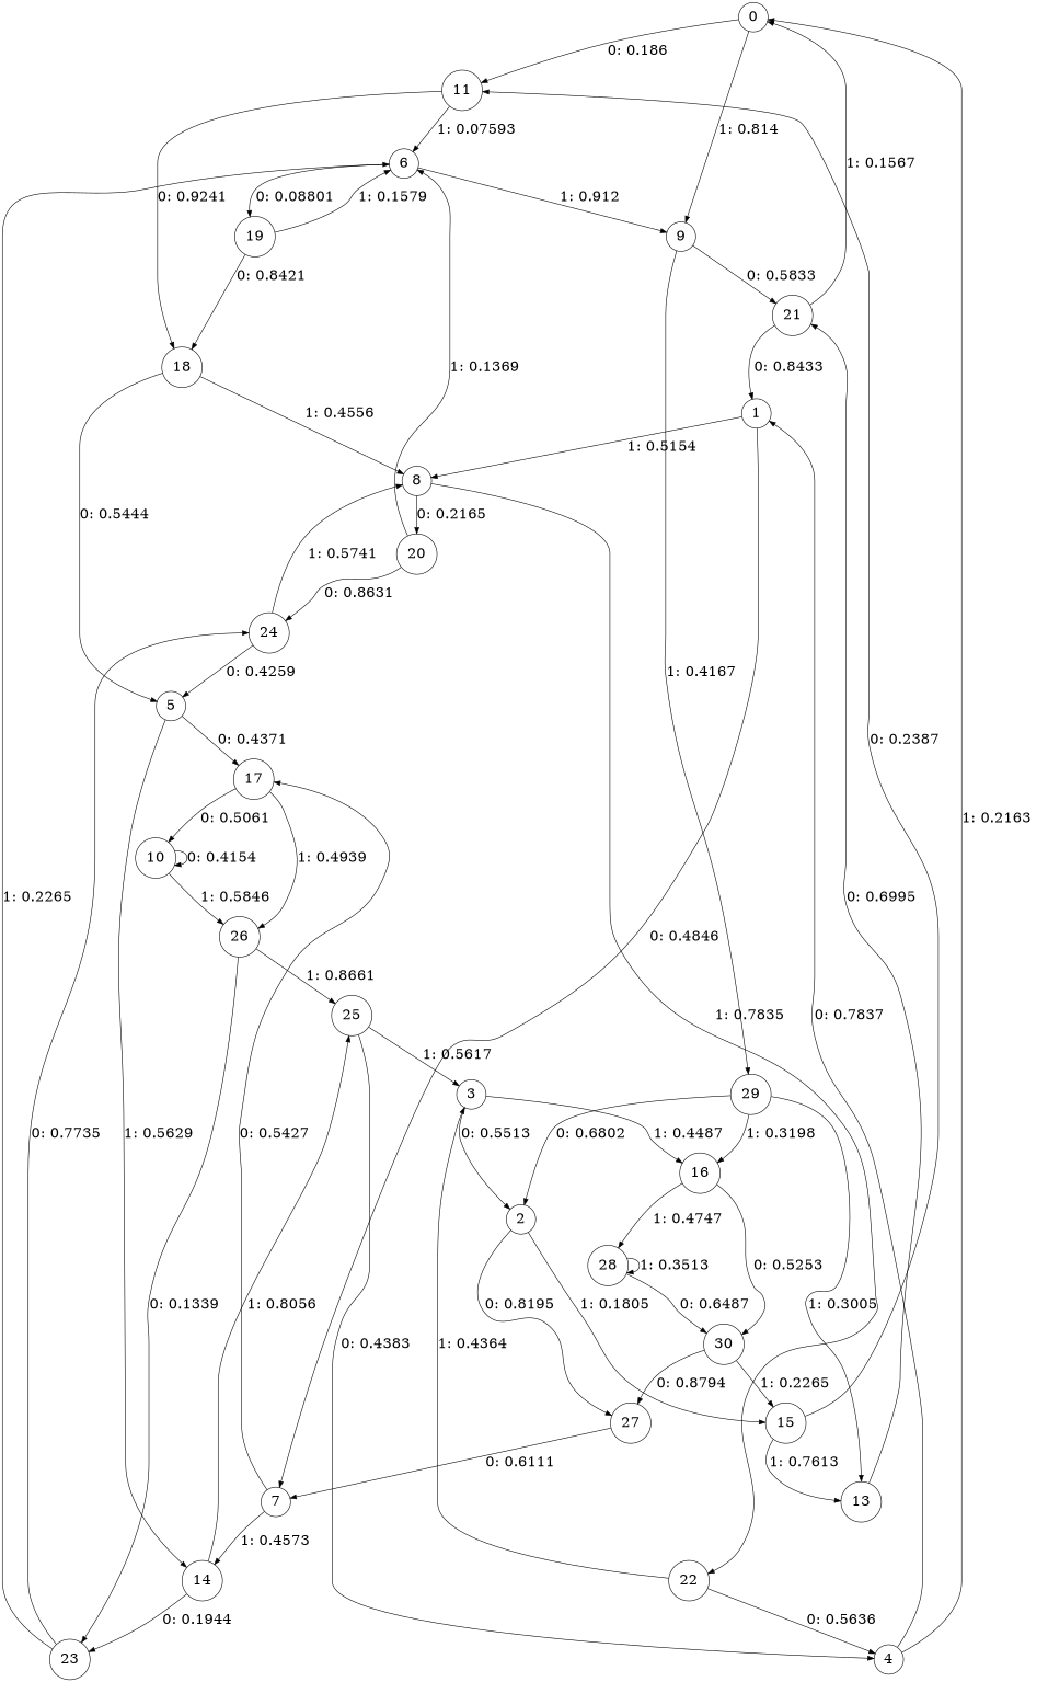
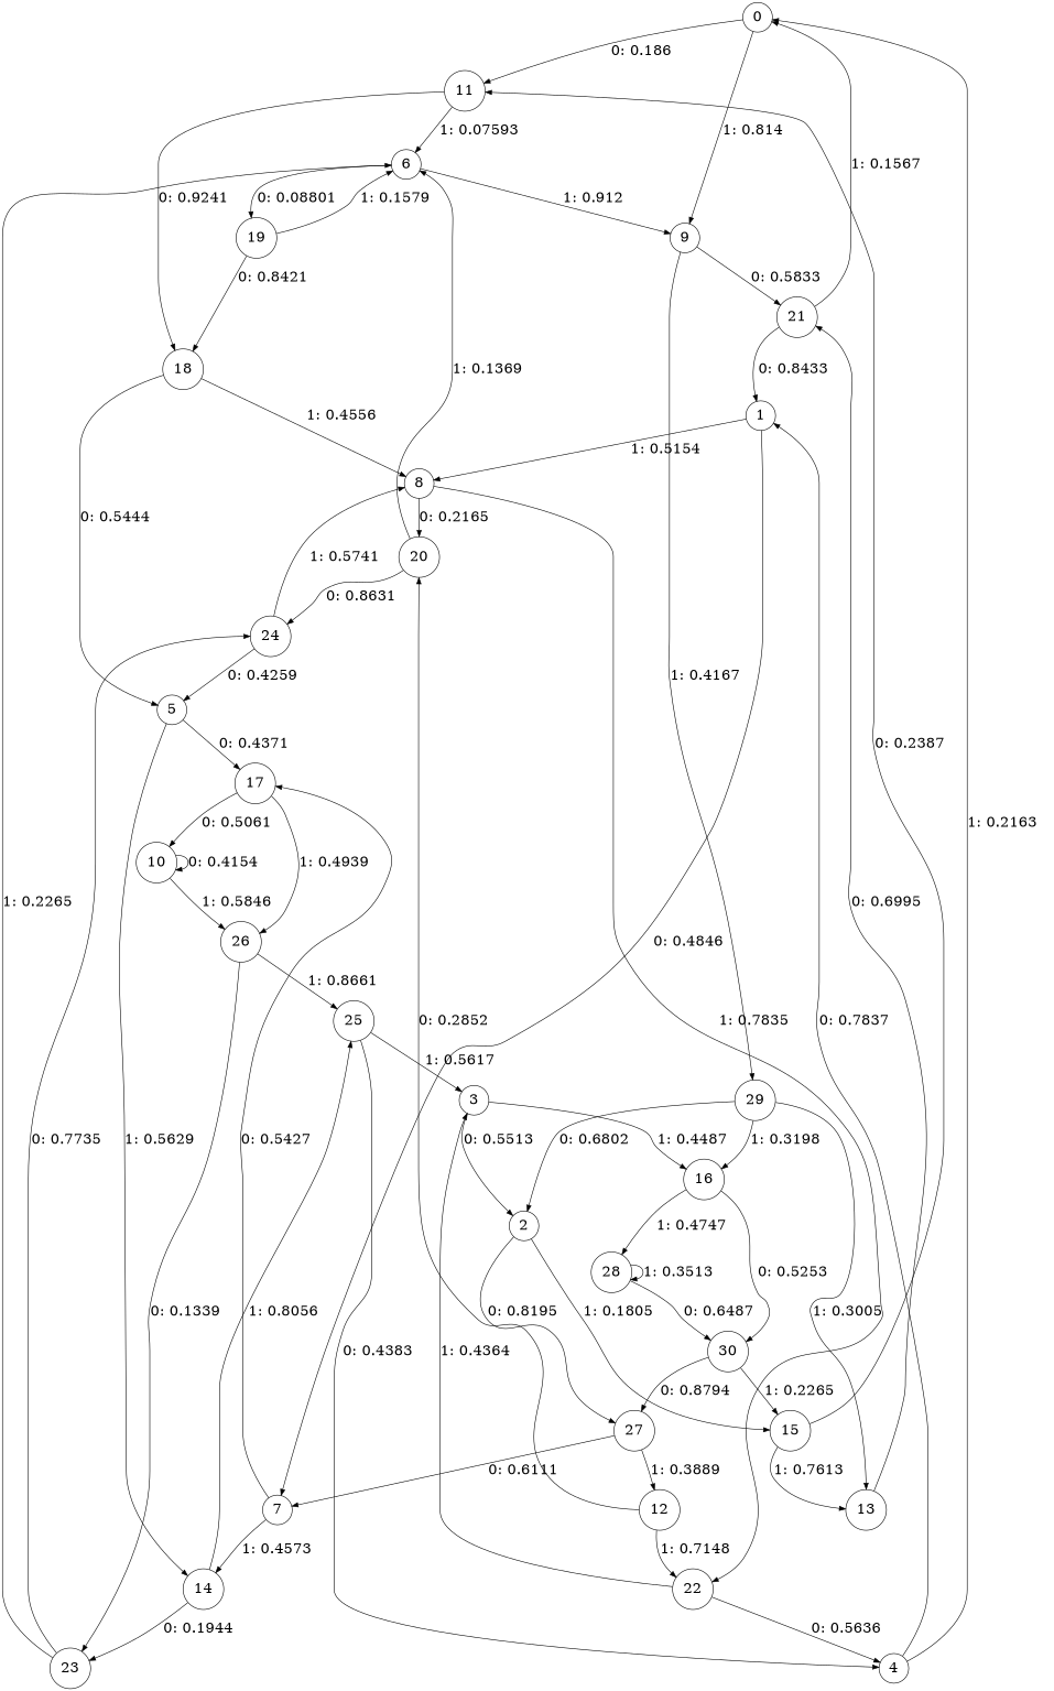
  digraph {
    node [fontsize=24 shape=circle]
    edge [fontsize=24]
    0
    11
    9
    6
    18
    21
    29
    19
    8
    5
    1
    2
    13
    16
    7
    17
    14
    20
    22
    10
    26
    23
    25
    24
    3
    4
    27
    15
+   12
    30
    28
    0 -> 11 [label="0: 0.186    "]
    0 -> 9 [label="1: 0.814    "]
    11 -> 6 [label="1: 0.07593  "]
    11 -> 18 [label="0: 0.9241   "]
    9 -> 21 [label="0: 0.5833   "]
    9 -> 29 [label="1: 0.4167   "]
    6 -> 9 [label="1: 0.912    "]
    6 -> 19 [label="0: 0.08801  "]
    18 -> 8 [label="1: 0.4556   "]
    18 -> 5 [label="0: 0.5444   "]
    21 -> 0 [label="1: 0.1567   "]
    21 -> 1 [label="0: 0.8433   "]
    29 -> 2 [label="0: 0.6802   "]
    29 -> 13 [label="1: 0.3005   "]
    29 -> 16 [label="1: 0.3198   "]
    19 -> 6 [label="1: 0.1579   "]
    19 -> 18 [label="0: 0.8421   "]
    8 -> 20 [label="0: 0.2165   "]
    8 -> 22 [label="1: 0.7835   "]
    5 -> 17 [label="0: 0.4371   "]
    5 -> 14 [label="1: 0.5629   "]
    1 -> 8 [label="1: 0.5154   "]
    1 -> 7 [label="0: 0.4846   "]
    2 -> 27 [label="0: 0.8195   "]
    2 -> 15 [label="1: 0.1805   "]
    13 -> 21 [label="0: 0.6995   "]
    16 -> 30 [label="0: 0.5253   "]
    16 -> 28 [label="1: 0.4747   "]
    7 -> 17 [label="0: 0.5427   "]
    7 -> 14 [label="1: 0.4573   "]
    17 -> 10 [label="0: 0.5061   "]
    17 -> 26 [label="1: 0.4939   "]
    14 -> 23 [label="0: 0.1944   "]
    14 -> 25 [label="1: 0.8056   "]
    20 -> 6 [label="1: 0.1369   "]
    20 -> 24 [label="0: 0.8631   "]
    22 -> 3 [label="1: 0.4364   "]
    22 -> 4 [label="0: 0.5636   "]
    10 -> 10 [label="0: 0.4154   "]
    10 -> 26 [label="1: 0.5846   "]
    26 -> 23 [label="0: 0.1339   "]
    26 -> 25 [label="1: 0.8661   "]
    23 -> 6 [label="1: 0.2265   "]
    23 -> 24 [label="0: 0.7735   "]
    25 -> 3 [label="1: 0.5617   "]
    25 -> 4 [label="0: 0.4383   "]
    24 -> 8 [label="1: 0.5741   "]
    24 -> 5 [label="0: 0.4259   "]
    3 -> 2 [label="0: 0.5513   "]
    3 -> 16 [label="1: 0.4487   "]
    4 -> 0 [label="1: 0.2163   "]
    4 -> 1 [label="0: 0.7837   "]
    27 -> 7 [label="0: 0.6111   "]
+   27 -> 12 [label="1: 0.3889   "]
    15 -> 11 [label="0: 0.2387   "]
    15 -> 13 [label="1: 0.7613   "]
+   12 -> 20 [label="0: 0.2852   "]
+   12 -> 22 [label="1: 0.7148   "]
    30 -> 27 [label="0: 0.8794   "]
    30 -> 15 [label="1: 0.2265   "]
    28 -> 30 [label="0: 0.6487   "]
    28 -> 28 [label="1: 0.3513   "]
  }
